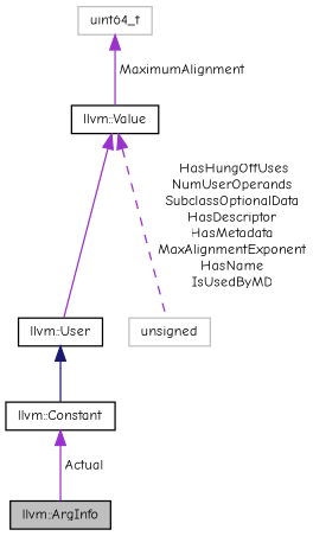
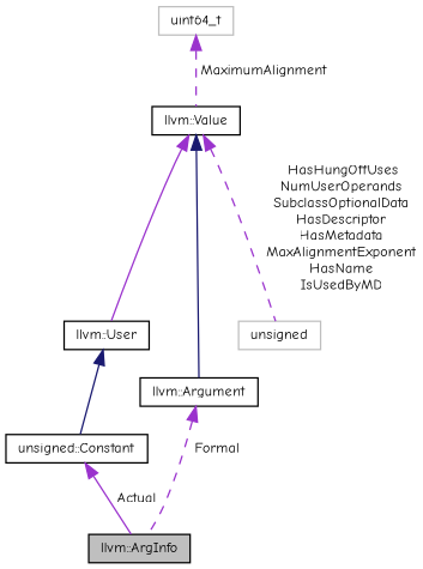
  digraph {
    fontname="Comic Neue"
    node [color=black fontname="Comic Neue" fontsize=10 shape=record]
    edge [color=darkorchid3 dir=back fontname="Comic Neue" fontsize=10 labelfontname=Helvetica labelfontsize=10 style=solid]
    n1 [fillcolor=grey75 fontcolor=black height=0.2 label="llvm::ArgInfo" style=filled width=0.4]
-   n2 [height=0.2 label="llvm::Constant" width=0.4]
+   n2 [height=0.2 label="unsigned::Constant" width=0.4]
    n3 [height=0.2 label="llvm::User" width=0.4]
    n4 [height=0.2 label="llvm::Value" width=0.4]
+   n5 [height=0.2 label="llvm::Argument" width=0.4]
    n6 [color=grey75 height=0.2 label=unsigned width=0.4]
    n7 [color=grey75 height=0.2 label=uint64_t width=0.4]
    n2 -> n1 [label=" Actual"]
    n3 -> n2 [color=midnightblue]
    n4 -> n3
+   n4 -> n5 [color=midnightblue]
    n4 -> n6 [label=" HasHungOffUses\nNumUserOperands\nSubclassOptionalData\nHasDescriptor\nHasMetadata\nMaxAlignmentExponent\nHasName\nIsUsedByMD" style=dashed]
-   n7 -> n4 [label=" MaximumAlignment"]
+   n5 -> n1 [label=" Formal" style=dashed]
+   n7 -> n4 [label=" MaximumAlignment" style=dashed]
  }
